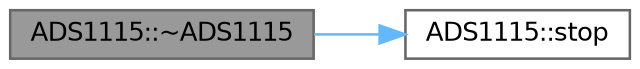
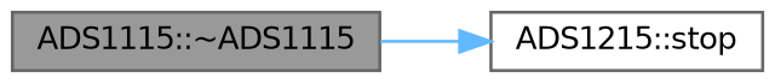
  digraph {
    rankdir=LR
    node [fontname=Helvetica fontsize=10 shape=box style=filled]
    n1 [color=gray40 fillcolor=grey60 fontcolor=black height=0.2 label="ADS1115::~ADS1115" width=0.4]
-   n2 [color=grey40 fillcolor=white height=0.2 label="ADS1115::stop" width=0.4]
+   n2 [color=grey40 fillcolor=white height=0.2 label="ADS1215::stop" width=0.4]
    n1 -> n2 [color=steelblue1 fontname=Helvetica fontsize=10 labelfontname=Helvetica labelfontsize=10 style=solid]
  }
